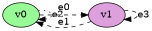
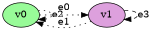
  digraph {
    node [style=filled]
    edge [style=dotted]
    v0 [player=0 fillcolor=palegreen]
    v1 [player=1 fillcolor=plum]
    v0 -> v0 [constraint="exists a. exists b. exists c. exists d. exists e. exists f. time = a + b + c + d + e + f + 15" label=e2]
-   v0 -> v1 [constraint="exists a. exists b. exists c. exists d. exists e. time = a + b + c + d + e + 10" label=e0 style=dashed]
-   v1 -> v0 [constraint="time <= 25" label=e1 style=dashed]
+   v0 -> v1 [constraint="exists a. exists b. exists c. exists d. exists e. time = a + b + c + d + e + 10" label=e0]
+   v1 -> v0 [constraint="time <= 25" label=e1]
    v1 -> v1 [constraint="time >= 5" label=e3 style=dashed]
  }
